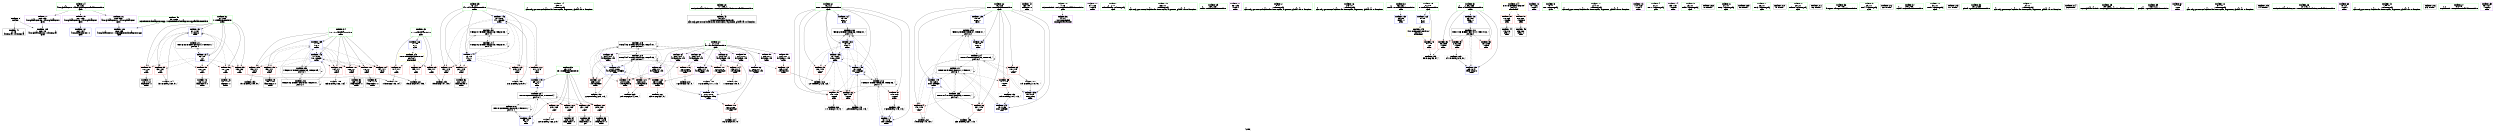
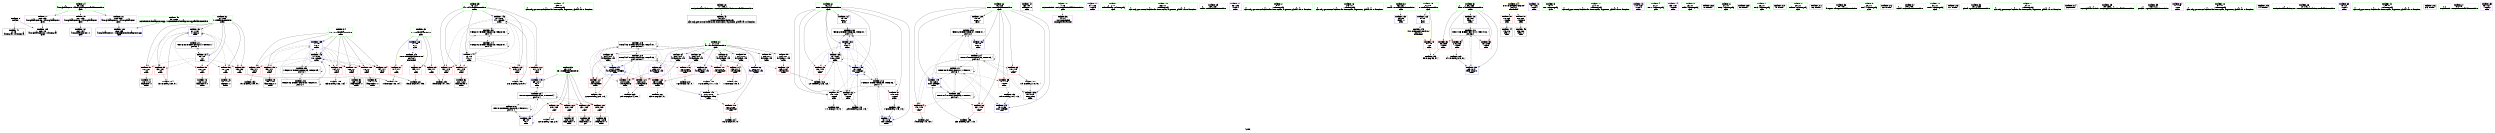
  digraph {
    label=SVFG
    node [color=red shape=record]
    edge [style=dashed]
    n1 [color=grey label="{NodeID: 0\nNullPtr}"]
    n2 [color=black label="{NodeID: 41\n2\<--3\ndummyVal\<--dummyVal\n}"]
    n3 [color=blue label="{NodeID: 129\n269\<--3\nllvm.global_ctors_2\<--dummyVal\nGlob }" style=dotted]
    n4 [label="{NodeID: 97\n112\<--67\n\<--i\nmain\n}"]
    n5 [color=black label="{NodeID: 47\n113\<--112\nidxprom8\<--\nmain\n}"]
    n6 [color=green label="{NodeID: 14\n150\<--1\n\<--dummyObj\nCan only get source location for instruction, argument, global var or function.}"]
    n7 [color=grey label="{NodeID: 194\n220 = Binary(166, 219, )\n}"]
    n8 [label="{NodeID: 111\n201\<--73\n\<--i41\nmain\n}"]
    n9 [color=black label="{NodeID: 52\n202\<--201\nidxprom45\<--\nmain\n}"]
    n10 [color=green label="{NodeID: 28\n47\<--53\n_ZNSt8ios_base4InitD1Ev\<--_ZNSt8ios_base4InitD1Ev_field_insensitive\n}"]
    n11 [color=black label="{NodeID: 43\n46\<--47\n\<--_ZNSt8ios_base4InitD1Ev\nCan only get source location for instruction, argument, global var or function.}"]
    n12 [color=black label="{NodeID: 208\nMR_6V_2 = PHI(MR_6V_6, MR_6V_1, )\npts\{14 \}\n}"]
    n13 [color=blue label="{NodeID: 133\n13\<--9\nsum\<--\nmain\n}"]
    n14 [color=black label="{NodeID: 216\nMR_6V_7 = PHI(MR_6V_9, MR_6V_6, )\npts\{14 \}\n}"]
    n15 [color=blue label="{NodeID: 136\n13\<--127\nsum\<--add\nmain\n}"]
    n16 [label="{NodeID: 79\n126\<--13\n\<--sum\nmain\n}"]
    n17 [label="{NodeID: 80\n140\<--13\n\<--sum\nmain\n}"]
    n18 [label="{NodeID: 82\n228\<--13\n\<--sum\nmain\n}"]
    n19 [color=blue label="{NodeID: 148\n13\<--229\nsum\<--dec60\nmain\n}"]
    n20 [color=blue label="{NodeID: 141\n13\<--176\nsum\<--dec30\nmain\n}"]
    n21 [label="{NodeID: 81\n175\<--13\n\<--sum\nmain\n}"]
    n22 [color=grey label="{NodeID: 186\n127 = Binary(126, 125, )\n}"]
    n23 [color=grey label="{NodeID: 206\n141 = cmp(140, 9, )\n}"]
    n24 [color=grey label="{NodeID: 191\n229 = Binary(228, 173, )\n}"]
    n25 [color=blue label="{NodeID: 125\n15\<--9\nnum\<--\nGlob }"]
    n26 [color=black label="{NodeID: 209\nMR_8V_2 = PHI(MR_8V_7, MR_8V_1, )\npts\{16 \}\n}"]
    n27 [color=blue label="{NodeID: 132\n15\<--9\nnum\<--\nmain\n}"]
    n28 [color=black label="{NodeID: 224\nMR_8V_4 = PHI(MR_8V_6, MR_8V_3, )\npts\{16 \}\n}"]
    n29 [color=black label="{NodeID: 42\n62\<--9\nmain_ret\<--\nmain\n}"]
    n30 [color=blue label="{NodeID: 139\n71\<--9\ni18\<--\nmain\n}"]
    n31 [label="{NodeID: 104\n154\<--71\n\<--i18\nmain\n}"]
    n32 [label="{NodeID: 105\n158\<--71\n\<--i18\nmain\n}"]
    n33 [label="{NodeID: 106\n164\<--71\n\<--i18\nmain\n}"]
    n34 [label="{NodeID: 107\n168\<--71\n\<--i18\nmain\n}"]
    n35 [label="{NodeID: 108\n178\<--71\n\<--i18\nmain\n}"]
    n36 [label="{NodeID: 109\n190\<--71\n\<--i18\nmain\n}"]
    n37 [color=blue label="{NodeID: 143\n71\<--191\ni18\<--inc39\nmain\n}"]
    n38 [color=black label="{NodeID: 230\nMR_20V_7 = PHI(MR_20V_3, MR_20V_5, )\npts\{72 \}\n}"]
    n39 [color=grey label="{NodeID: 201\n156 = cmp(154, 155, )\n}"]
    n40 [color=black label="{NodeID: 49\n159\<--158\nidxprom22\<--\nmain\n}"]
    n41 [color=grey label="{NodeID: 185\n165 = Binary(166, 164, )\n}"]
    n42 [color=black label="{NodeID: 50\n169\<--168\nidxprom28\<--\nmain\n}"]
    n43 [color=black label="{NodeID: 51\n179\<--178\nidxprom31\<--\nmain\n}"]
    n44 [color=grey label="{NodeID: 193\n191 = Binary(190, 91, )\n}"]
    n45 [color=black label="{NodeID: 213\nMR_20V_2 = PHI(MR_20V_3, MR_20V_1, )\npts\{72 \}\n}"]
    n46 [color=purple label="{NodeID: 56\n44\<--4\n\<--_ZStL8__ioinit\n__cxx_global_var_init\n}"]
    n47 [color=purple label="{NodeID: 70\n84\<--26\n\<--.str.3\nmain\n}"]
    n48 [label="{NodeID: 84\n148\<--15\n\<--num\nmain\n}"]
    n49 [color=grey label="{NodeID: 202\n149 = cmp(148, 150, )\n}"]
    n50 [color=green label="{NodeID: 1\n7\<--1\n__dso_handle\<--dummyObj\nGlob }"]
    n51 [label="{NodeID: 98\n122\<--67\n\<--i\nmain\n}"]
    n52 [color=black label="{NodeID: 48\n123\<--122\nidxprom10\<--\nmain\n}"]
    n53 [color=green label="{NodeID: 15\n166\<--1\n\<--dummyObj\nCan only get source location for instruction, argument, global var or function.}"]
    n54 [color=grey label="{NodeID: 195\n216 = Binary(215, 91, )\n}"]
    n55 [color=blue label="{NodeID: 146\n73\<--216\ni41\<--inc53\nmain\n}"]
    n56 [label="{NodeID: 112\n211\<--73\n\<--i41\nmain\n}"]
    n57 [label="{NodeID: 113\n215\<--73\n\<--i41\nmain\n}"]
    n58 [label="{NodeID: 110\n197\<--73\n\<--i41\nmain\n}"]
    n59 [color=black label="{NodeID: 231\nMR_22V_4 = PHI(MR_22V_6, MR_22V_3, )\npts\{74 \}\n}"]
    n60 [color=blue label="{NodeID: 145\n69\<--211\nse\<--\nmain\n}"]
    n61 [color=grey label="{NodeID: 205\n199 = cmp(197, 198, )\n}"]
    n62 [color=blue label="{NodeID: 144\n73\<--9\ni41\<--\nmain\n}"]
    n63 [color=black label="{NodeID: 214\nMR_22V_2 = PHI(MR_22V_3, MR_22V_1, )\npts\{74 \}\n}"]
    n64 [color=black label="{NodeID: 234\nMR_18V_6 = PHI(MR_18V_8, MR_18V_4, )\npts\{70 \}\n}"]
    n65 [label="{NodeID: 100\n205\<--69\n\<--se\nmain\n}"]
    n66 [label="{NodeID: 101\n219\<--69\n\<--se\nmain\n}"]
    n67 [color=black label="{NodeID: 212\nMR_18V_2 = PHI(MR_18V_3, MR_18V_1, )\npts\{70 \}\n}"]
    n68 [color=blue label="{NodeID: 138\n69\<--9\nse\<--\nmain\n}"]
    n69 [label="{NodeID: 102\n222\<--69\n\<--se\nmain\n}"]
    n70 [label="{NodeID: 103\n231\<--69\n\<--se\nmain\n}"]
    n71 [color=green label="{NodeID: 29\n60\<--61\nmain\<--main_field_insensitive\n}"]
    n72 [color=blue label="{NodeID: 149\n15\<--238\nnum\<--dec65\nmain\n}"]
    n73 [color=black label="{NodeID: 233\nMR_8V_14 = PHI(MR_8V_13, MR_8V_7, )\npts\{16 \}\n}"]
    n74 [label="{NodeID: 83\n118\<--15\n\<--num\nmain\n}"]
    n75 [label="{NodeID: 86\n237\<--15\n\<--num\nmain\n}"]
    n76 [color=blue label="{NodeID: 135\n15\<--119\nnum\<--inc\nmain\n}"]
    n77 [color=black label="{NodeID: 217\nMR_8V_8 = PHI(MR_8V_11, MR_8V_7, )\npts\{16 \}\n}"]
    n78 [color=blue label="{NodeID: 126\n17\<--9\nn\<--\nGlob }"]
    n79 [color=yellow label="{NodeID: 248\n10V_1 = ENCHI(MR_10V_0)\npts\{18 \}\nFun[main]}" style=double]
    n80 [label="{NodeID: 87\n104\<--17\n\<--n\nmain\n}"]
    n81 [label="{NodeID: 88\n155\<--17\n\<--n\nmain\n}"]
    n82 [label="{NodeID: 89\n198\<--17\n\<--n\nmain\n}"]
    n83 [color=grey label="{NodeID: 197\n105 = cmp(103, 104, )\n}"]
    n84 [color=blue label="{NodeID: 140\n170\<--172\narrayidx29\<--dec\nmain\n}"]
    n85 [label="{NodeID: 118\n181\<--180\n\<--arrayidx32\nmain\n}"]
    n86 [color=black label="{NodeID: 219\nMR_24V_4 = PHI(MR_24V_6, MR_24V_3, )\npts\{120000 \}\n}"]
    n87 [color=grey label="{NodeID: 204\n182 = cmp(181, 9, )\n}"]
    n88 [label="{NodeID: 116\n161\<--160\n\<--arrayidx23\nmain\n}"]
    n89 [label="{NodeID: 117\n171\<--170\n\<--arrayidx29\nmain\n}"]
    n90 [color=black label="{NodeID: 215\nMR_24V_2 = PHI(MR_24V_3, MR_24V_1, )\npts\{120000 \}\n}"]
    n91 [label="{NodeID: 119\n204\<--203\n\<--arrayidx46\nmain\n}"]
    n92 [label="{NodeID: 120\n208\<--207\n\<--arrayidx48\nmain\n}"]
    n93 [label="{NodeID: 121\n225\<--224\n\<--arrayidx58\nmain\n}"]
    n94 [color=blue label="{NodeID: 147\n224\<--226\narrayidx58\<--dec59\nmain\n}"]
    n95 [color=grey label="{NodeID: 200\n162 = cmp(161, 9, )\n}"]
    n96 [color=grey label="{NodeID: 188\n172 = Binary(171, 173, )\n}"]
    n97 [label="{NodeID: 114\n115\<--114\n\<--arrayidx9\nmain\n}"]
    n98 [label="{NodeID: 115\n125\<--124\n\<--arrayidx11\nmain\n}"]
    n99 [color=grey label="{NodeID: 203\n209 = cmp(204, 208, )\n}"]
    n100 [color=grey label="{NodeID: 192\n226 = Binary(225, 173, )\n}"]
    n101 [label="{NodeID: 122\n234\<--233\n\<--arrayidx62\nmain\n}"]
    n102 [color=purple label="{NodeID: 57\n109\<--11\narrayidx\<--ar\nmain\n}"]
    n103 [color=purple label="{NodeID: 71\n86\<--29\n\<--.str.4\nmain\n}"]
    n104 [label="{NodeID: 85\n184\<--15\n\<--num\nmain\n}"]
    n105 [color=grey label="{NodeID: 190\n185 = Binary(184, 173, )\n}"]
    n106 [color=blue label="{NodeID: 142\n15\<--185\nnum\<--dec35\nmain\n}"]
    n107 [color=green label="{NodeID: 2\n9\<--1\n\<--dummyObj\nCan only get source location for instruction, argument, global var or function.}"]
    n108 [label="{NodeID: 99\n130\<--67\n\<--i\nmain\n}"]
    n109 [color=grey label="{NodeID: 184\n131 = Binary(130, 91, )\n}"]
    n110 [color=blue label="{NodeID: 137\n67\<--131\ni\<--inc12\nmain\n}"]
    n111 [color=black label="{NodeID: 211\nMR_16V_2 = PHI(MR_16V_4, MR_16V_1, )\npts\{68 \}\n}"]
    n112 [label="{NodeID: 95\n103\<--67\n\<--i\nmain\n}"]
    n113 [label="{NodeID: 96\n107\<--67\n\<--i\nmain\n}"]
    n114 [color=green label="{NodeID: 16\n173\<--1\n\<--dummyObj\nCan only get source location for instruction, argument, global var or function.}"]
    n115 [color=grey label="{NodeID: 196\n238 = Binary(237, 173, )\n}"]
    n116 [color=green label="{NodeID: 30\n63\<--64\nretval\<--retval_field_insensitive\nmain\n}"]
    n117 [color=blue label="{NodeID: 130\n63\<--9\nretval\<--\nmain\n}"]
    n118 [color=black label="{NodeID: 210\nMR_14V_3 = PHI(MR_14V_4, MR_14V_2, )\npts\{66 \}\n}"]
    n119 [label="{NodeID: 92\n93\<--65\n\<--kase\nmain\n}"]
    n120 [label="{NodeID: 93\n134\<--65\n\<--kase\nmain\n}"]
    n121 [label="{NodeID: 94\n246\<--65\n\<--kase\nmain\n}"]
    n122 [color=blue label="{NodeID: 150\n65\<--247\nkase\<--inc70\nmain\n}"]
    n123 [color=grey label="{NodeID: 199\n95 = cmp(93, 94, )\n}"]
    n124 [color=grey label="{NodeID: 183\n247 = Binary(246, 91, )\n}"]
    n125 [color=blue label="{NodeID: 127\n267\<--34\nllvm.global_ctors_0\<--\nGlob }"]
    n126 [color=black label="{NodeID: 44\n79\<--76\ncall\<--\nmain\n}"]
    n127 [color=grey label="{NodeID: 187\n119 = Binary(118, 91, )\n}"]
    n128 [color=grey label="{NodeID: 189\n176 = Binary(175, 173, )\n}"]
    n129 [color=purple label="{NodeID: 58\n114\<--11\narrayidx9\<--ar\nmain\n}"]
    n130 [color=grey label="{NodeID: 198\n116 = cmp(115, 9, )\n}"]
    n131 [color=purple label="{NodeID: 72\n97\<--29\n\<--.str.4\nmain\n}"]
    n132 [color=green label="{NodeID: 3\n19\<--1\n.str\<--dummyObj\nGlob }"]
    n133 [color=black label="{NodeID: 53\n206\<--205\nidxprom47\<--\nmain\n}"]
    n134 [color=green label="{NodeID: 17\n244\<--1\n\<--dummyObj\nCan only get source location for instruction, argument, global var or function.}"]
    n135 [color=green label="{NodeID: 31\n65\<--66\nkase\<--kase_field_insensitive\nmain\n}"]
    n136 [color=blue label="{NodeID: 131\n65\<--91\nkase\<--\nmain\n}"]
    n137 [color=blue label="{NodeID: 134\n67\<--9\ni\<--\nmain\n}"]
    n138 [color=black label="{NodeID: 46\n108\<--107\nidxprom\<--\nmain\n}"]
    n139 [color=blue label="{NodeID: 128\n268\<--35\nllvm.global_ctors_1\<--_GLOBAL__sub_I_axp_0_0.cpp\nGlob }"]
    n140 [color=black label="{NodeID: 45\n85\<--82\ncall1\<--\nmain\n}"]
    n141 [color=purple label="{NodeID: 59\n124\<--11\narrayidx11\<--ar\nmain\n}"]
    n142 [color=purple label="{NodeID: 73\n110\<--29\n\<--.str.4\nmain\n}"]
    n143 [color=green label="{NodeID: 4\n21\<--1\n.str.1\<--dummyObj\nGlob }"]
    n144 [color=green label="{NodeID: 18\n4\<--6\n_ZStL8__ioinit\<--_ZStL8__ioinit_field_insensitive\nGlob }"]
    n145 [color=green label="{NodeID: 32\n67\<--68\ni\<--i_field_insensitive\nmain\n}"]
    n146 [color=purple label="{NodeID: 60\n160\<--11\narrayidx23\<--ar\nmain\n}"]
    n147 [color=purple label="{NodeID: 74\n135\<--31\n\<--.str.5\nmain\n}"]
    n148 [color=green label="{NodeID: 5\n23\<--1\nstdin\<--dummyObj\nGlob }"]
    n149 [color=black label="{NodeID: 268\n87 = PHI()\n}"]
    n150 [color=black label="{NodeID: 54\n223\<--222\nidxprom57\<--\nmain\n}"]
    n151 [color=green label="{NodeID: 19\n8\<--10\nT\<--T_field_insensitive\nGlob }"]
    n152 [label="{NodeID: 78\n94\<--8\n\<--T\nmain\n}"]
    n153 [color=blue label="{NodeID: 123\n8\<--9\nT\<--\nGlob }"]
    n154 [color=yellow label="{NodeID: 245\n4V_1 = ENCHI(MR_4V_0)\npts\{10 \}\nFun[main]}" style=double]
    n155 [color=green label="{NodeID: 33\n69\<--70\nse\<--se_field_insensitive\nmain\n}"]
    n156 [color=black label="{NodeID: 55\n232\<--231\nidxprom61\<--\npts\n}"]
    n157 [color=purple label="{NodeID: 61\n170\<--11\narrayidx29\<--ar\nmain\n}"]
    n158 [color=purple label="{NodeID: 75\n267\<--33\nllvm.global_ctors_0\<--llvm.global_ctors\nGlob }"]
    n159 [color=green label="{NodeID: 6\n24\<--1\n.str.2\<--dummyObj\nGlob }"]
    n160 [color=black label="{NodeID: 269\n98 = PHI()\n}"]
    n161 [color=green label="{NodeID: 20\n11\<--12\nar\<--ar_field_insensitive\nGlob }"]
    n162 [color=purple label="{NodeID: 62\n180\<--11\narrayidx32\<--ar\nmain\n}"]
    n163 [color=purple label="{NodeID: 63\n203\<--11\narrayidx46\<--ar\nmain\n}"]
    n164 [color=purple label="{NodeID: 64\n207\<--11\narrayidx48\<--ar\nmain\n}"]
    n165 [color=purple label="{NodeID: 65\n224\<--11\narrayidx58\<--ar\nmain\n}"]
    n166 [color=purple label="{NodeID: 66\n233\<--11\narrayidx62\<--ar\nmain\n}"]
    n167 [color=grey label="{NodeID: 207\n235 = cmp(234, 9, )\n}"]
    n168 [color=green label="{NodeID: 34\n71\<--72\ni18\<--i18_field_insensitive\nmain\n}"]
    n169 [color=purple label="{NodeID: 76\n268\<--33\nllvm.global_ctors_1\<--llvm.global_ctors\nGlob }"]
    n170 [label="{NodeID: 90\n76\<--23\n\<--stdin\nmain\n}"]
    n171 [color=green label="{NodeID: 7\n26\<--1\n.str.3\<--dummyObj\nGlob }"]
    n172 [color=black label="{NodeID: 270\n45 = PHI()\n}"]
    n173 [color=green label="{NodeID: 21\n13\<--14\nsum\<--sum_field_insensitive\nGlob }"]
    n174 [color=blue label="{NodeID: 124\n13\<--9\nsum\<--\nGlob }"]
    n175 [color=green label="{NodeID: 35\n73\<--74\ni41\<--i41_field_insensitive\nmain\n}"]
    n176 [color=purple label="{NodeID: 77\n269\<--33\nllvm.global_ctors_2\<--llvm.global_ctors\nGlob }"]
    n177 [label="{NodeID: 91\n82\<--28\n\<--stdout\nmain\n}"]
    n178 [color=green label="{NodeID: 8\n28\<--1\nstdout\<--dummyObj\nGlob }"]
    n179 [color=black label="{NodeID: 271\n167 = PHI()\n}"]
    n180 [color=green label="{NodeID: 22\n15\<--16\nnum\<--num_field_insensitive\nGlob }"]
    n181 [color=green label="{NodeID: 36\n80\<--81\nfreopen\<--freopen_field_insensitive\n}"]
    n182 [color=yellow label="{NodeID: 244\n2V_1 = ENCHI(MR_2V_0)\npts\{1 \}\nFun[main]}" style=double]
    n183 [color=green label="{NodeID: 9\n29\<--1\n.str.4\<--dummyObj\nGlob }"]
    n184 [color=black label="{NodeID: 272\n221 = PHI()\n}"]
    n185 [color=green label="{NodeID: 23\n17\<--18\nn\<--n_field_insensitive\nGlob }"]
    n186 [color=green label="{NodeID: 37\n88\<--89\nscanf\<--scanf_field_insensitive\n}"]
    n187 [color=green label="{NodeID: 10\n31\<--1\n.str.5\<--dummyObj\nGlob }"]
    n188 [color=black label="{NodeID: 273\n111 = PHI()\n}"]
    n189 [color=green label="{NodeID: 24\n33\<--37\nllvm.global_ctors\<--llvm.global_ctors_field_insensitive\nGlob }"]
    n190 [color=green label="{NodeID: 38\n137\<--138\nprintf\<--printf_field_insensitive\n}"]
    n191 [color=green label="{NodeID: 11\n34\<--1\n\<--dummyObj\nCan only get source location for instruction, argument, global var or function.}"]
    n192 [color=black label="{NodeID: 274\n136 = PHI()\n}"]
    n193 [color=green label="{NodeID: 25\n38\<--39\n__cxx_global_var_init\<--__cxx_global_var_init_field_insensitive\n}"]
    n194 [color=green label="{NodeID: 39\n146\<--147\nputchar\<--putchar_field_insensitive\n}"]
    n195 [color=purple label="{NodeID: 67\n77\<--19\n\<--.str\nmain\n}"]
    n196 [color=green label="{NodeID: 12\n91\<--1\n\<--dummyObj\nCan only get source location for instruction, argument, global var or function.}"]
    n197 [color=black label="{NodeID: 275\n144 = PHI()\n}"]
    n198 [color=green label="{NodeID: 26\n42\<--43\n_ZNSt8ios_base4InitC1Ev\<--_ZNSt8ios_base4InitC1Ev_field_insensitive\n}"]
    n199 [color=green label="{NodeID: 40\n35\<--263\n_GLOBAL__sub_I_axp_0_0.cpp\<--_GLOBAL__sub_I_axp_0_0.cpp_field_insensitive\n}"]
    n200 [color=purple label="{NodeID: 68\n78\<--21\n\<--.str.1\nmain\n}"]
    n201 [color=green label="{NodeID: 13\n145\<--1\n\<--dummyObj\nCan only get source location for instruction, argument, global var or function.}"]
    n202 [color=black label="{NodeID: 276\n243 = PHI()\n}"]
    n203 [color=green label="{NodeID: 27\n48\<--49\n__cxa_atexit\<--__cxa_atexit_field_insensitive\n}"]
    n204 [color=purple label="{NodeID: 69\n83\<--24\n\<--.str.2\nmain\n}"]
    n1 -> n2 [style=solid]
    n1 -> n3 [style=solid]
    n4 -> n5 [style=solid]
    n8 -> n9 [style=solid]
    n10 -> n11 [style=solid]
    n12 -> n13
    n13 -> n12
    n13 -> n14
    n13 -> n15
    n13 -> n16
    n13 -> n17
    n13 -> n18
    n13 -> n19
    n14 -> n12
    n14 -> n14
    n14 -> n17
    n14 -> n18
    n14 -> n19
    n14 -> n20
    n14 -> n21
    n15 -> n12
    n15 -> n14
    n15 -> n15
    n15 -> n16
    n15 -> n17
    n15 -> n18
    n15 -> n19
    n16 -> n22 [style=solid]
    n17 -> n23 [style=solid]
    n18 -> n24 [style=solid]
    n19 -> n12
    n19 -> n14
    n19 -> n17
    n19 -> n18
    n19 -> n19
    n20 -> n14
    n21 -> n128 [style=solid]
    n22 -> n15 [style=solid]
    n24 -> n19 [style=solid]
    n25 -> n26
    n26 -> n27
    n27 -> n28
    n28 -> n26
    n28 -> n28
    n28 -> n48
    n28 -> n72
    n28 -> n73
    n28 -> n74
    n28 -> n75
    n28 -> n76
    n28 -> n77
    n30 -> n31
    n30 -> n32
    n30 -> n33
    n30 -> n34
    n30 -> n35
    n30 -> n36
    n30 -> n37
    n30 -> n38
    n31 -> n39 [style=solid]
    n32 -> n40 [style=solid]
    n33 -> n41 [style=solid]
    n34 -> n42 [style=solid]
    n35 -> n43 [style=solid]
    n36 -> n44 [style=solid]
    n37 -> n31
    n37 -> n32
    n37 -> n33
    n37 -> n34
    n37 -> n35
    n37 -> n36
    n37 -> n37
    n37 -> n38
    n38 -> n30
    n38 -> n38
    n38 -> n45
    n45 -> n30
    n45 -> n37 [style=solid]
    n45 -> n38
    n45 -> n45
    n48 -> n49 [style=solid]
    n51 -> n52 [style=solid]
    n54 -> n55 [style=solid]
    n55 -> n8
    n55 -> n55
    n55 -> n56
    n55 -> n57
    n55 -> n58
    n55 -> n59
    n56 -> n60 [style=solid]
    n57 -> n54 [style=solid]
    n58 -> n61 [style=solid]
    n59 -> n59
    n59 -> n62
    n59 -> n63
    n60 -> n64
    n62 -> n8
    n62 -> n55
    n62 -> n56
    n62 -> n57
    n62 -> n58
    n62 -> n59
    n63 -> n59
    n63 -> n62
    n63 -> n63
    n64 -> n60
    n64 -> n64
    n64 -> n65
    n64 -> n66
    n64 -> n67
    n64 -> n68
    n64 -> n69
    n64 -> n70
    n65 -> n133 [style=solid]
    n66 -> n7 [style=solid]
    n67 -> n67
    n67 -> n68
    n68 -> n64
    n68 -> n67
    n68 -> n68
    n69 -> n150 [style=solid]
    n70 -> n156 [style=solid]
-   n72 -> n49
+   n72 -> n73
    n73 -> n26
    n73 -> n48
    n73 -> n72
    n73 -> n73
    n73 -> n75
    n73 -> n77
    n74 -> n127 [style=solid]
    n75 -> n115 [style=solid]
    n76 -> n28
    n77 -> n26
    n77 -> n48
    n77 -> n72
    n77 -> n73
    n77 -> n75
    n77 -> n77
    n77 -> n104
    n77 -> n106
    n78 -> n79
    n79 -> n80
    n79 -> n81
    n79 -> n82
    n80 -> n83 [style=solid]
    n81 -> n39 [style=solid]
    n82 -> n61 [style=solid]
    n84 -> n85
    n84 -> n86
    n85 -> n87 [style=solid]
    n86 -> n84
    n86 -> n86
    n86 -> n88
    n86 -> n89
    n86 -> n90
    n86 -> n91
    n86 -> n92
    n86 -> n93
    n86 -> n94
    n88 -> n95 [style=solid]
    n89 -> n96 [style=solid]
    n90 -> n86
    n90 -> n90
    n90 -> n91
    n90 -> n92
    n90 -> n93
    n90 -> n94
    n90 -> n97
    n90 -> n98
    n91 -> n99 [style=solid]
    n92 -> n99 [style=solid]
    n93 -> n100 [style=solid]
    n94 -> n86
    n94 -> n90
    n94 -> n91
    n94 -> n92
    n94 -> n93
    n94 -> n94
    n94 -> n101
    n96 -> n84 [style=solid]
    n97 -> n130 [style=solid]
    n98 -> n22 [style=solid]
    n100 -> n94 [style=solid]
    n101 -> n167 [style=solid]
    n104 -> n105 [style=solid]
    n105 -> n106 [style=solid]
    n106 -> n77
    n108 -> n109 [style=solid]
    n109 -> n110 [style=solid]
    n110 -> n4
    n110 -> n51
    n110 -> n108
    n110 -> n110
    n110 -> n111
    n110 -> n112
    n110 -> n113
    n111 -> n137
    n112 -> n83 [style=solid]
    n113 -> n138 [style=solid]
    n115 -> n72 [style=solid]
    n116 -> n117 [style=solid]
    n118 -> n119
    n118 -> n120
    n118 -> n121
    n118 -> n122
    n119 -> n123 [style=solid]
    n121 -> n124 [style=solid]
    n122 -> n118
    n124 -> n122 [style=solid]
    n127 -> n76 [style=solid]
    n128 -> n20 [style=solid]
    n129 -> n97 [style=solid]
    n135 -> n119 [style=solid]
    n135 -> n120 [style=solid]
    n135 -> n121 [style=solid]
    n135 -> n122 [style=solid]
    n135 -> n136 [style=solid]
    n136 -> n118
    n137 -> n4
    n137 -> n51
    n137 -> n108
    n137 -> n110
    n137 -> n111
    n137 -> n112
    n137 -> n113
    n141 -> n98 [style=solid]
    n144 -> n46 [style=solid]
    n145 -> n4 [style=solid]
    n145 -> n51 [style=solid]
    n145 -> n108 [style=solid]
    n145 -> n110 [style=solid]
    n145 -> n112 [style=solid]
    n145 -> n113 [style=solid]
    n145 -> n137 [style=solid]
    n146 -> n88 [style=solid]
    n151 -> n152 [style=solid]
    n151 -> n153 [style=solid]
    n152 -> n123 [style=solid]
    n153 -> n154
    n154 -> n152
    n155 -> n60 [style=solid]
    n155 -> n65 [style=solid]
    n155 -> n66 [style=solid]
    n155 -> n68 [style=solid]
    n155 -> n69 [style=solid]
    n155 -> n70 [style=solid]
    n157 -> n84 [style=solid]
    n157 -> n89 [style=solid]
    n158 -> n125 [style=solid]
    n161 -> n102 [style=solid]
    n161 -> n129 [style=solid]
    n161 -> n141 [style=solid]
    n161 -> n146 [style=solid]
    n161 -> n157 [style=solid]
    n161 -> n162 [style=solid]
    n161 -> n163 [style=solid]
    n161 -> n164 [style=solid]
    n161 -> n165 [style=solid]
    n161 -> n166 [style=solid]
    n162 -> n85 [style=solid]
    n163 -> n91 [style=solid]
    n164 -> n92 [style=solid]
    n165 -> n93 [style=solid]
    n165 -> n94 [style=solid]
    n166 -> n101 [style=solid]
    n168 -> n30 [style=solid]
    n168 -> n31 [style=solid]
    n168 -> n32 [style=solid]
    n168 -> n33 [style=solid]
    n168 -> n34 [style=solid]
    n168 -> n35 [style=solid]
    n168 -> n36 [style=solid]
    n168 -> n37 [style=solid]
    n169 -> n139 [style=solid]
    n170 -> n126 [style=solid]
    n173 -> n13 [style=solid]
    n173 -> n15 [style=solid]
    n173 -> n16 [style=solid]
    n173 -> n17 [style=solid]
    n173 -> n18 [style=solid]
    n173 -> n19 [style=solid]
    n173 -> n20 [style=solid]
    n173 -> n21 [style=solid]
    n173 -> n174 [style=solid]
    n174 -> n12
    n175 -> n8 [style=solid]
    n175 -> n55 [style=solid]
    n175 -> n56 [style=solid]
    n175 -> n57 [style=solid]
    n175 -> n58 [style=solid]
    n175 -> n62 [style=solid]
    n176 -> n3 [style=solid]
    n177 -> n140 [style=solid]
    n180 -> n25 [style=solid]
    n180 -> n27 [style=solid]
    n180 -> n48 [style=solid]
    n180 -> n72 [style=solid]
    n180 -> n74 [style=solid]
    n180 -> n75 [style=solid]
    n180 -> n76 [style=solid]
    n180 -> n104 [style=solid]
    n180 -> n106 [style=solid]
    n182 -> n170
    n182 -> n177
    n185 -> n78 [style=solid]
    n185 -> n80 [style=solid]
    n185 -> n81 [style=solid]
    n185 -> n82 [style=solid]
    n189 -> n158 [style=solid]
    n189 -> n169 [style=solid]
    n189 -> n176 [style=solid]
    n199 -> n139 [style=solid]
  }
